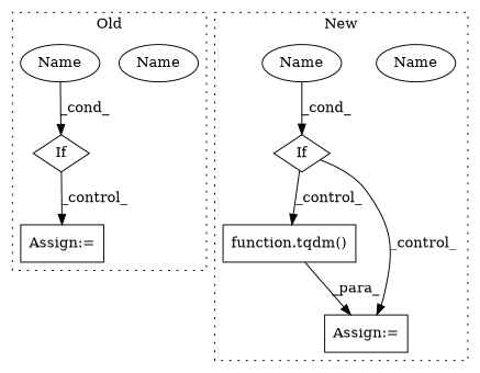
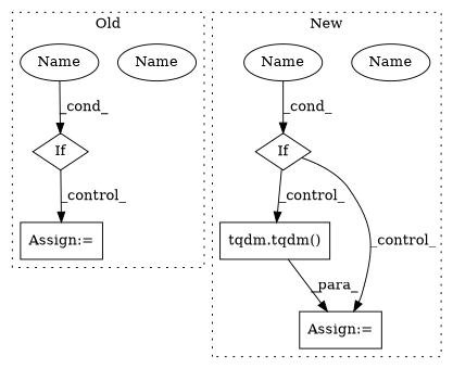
  digraph {
    node [a=87 l=3 s=6315 shape=ellipse]
    n1 [a=96 label=If s=6312 shape=diamond]
    n2 [a=68 label="Assign:=" s=6388 shape=box]
    n3 [l=7 label=Name]
    n4 [l=7 label=Name]
-   n5 [a=75 l="5,29" label="function.tqdm()" s="7597,7609" shape=box]
+   n5 [a=75 l="5,29" label="tqdm.tqdm()" s="7597,7609" shape=box]
    n6 [a=68 label="Assign:=" s=7594 shape=box]
    n7 [a=96 label=If s=7559 shape=diamond]
    n8 [l=7 label=Name s=7562]
    n9 [l=7 label=Name s=7562]
    subgraph cluster_1 {
      label=Old
      style=dotted
      n1
      n2
      n3
      n4
    }
    subgraph cluster_2 {
      label=New
      style=dotted
      n5
      n6
      n7
      n8
      n9
    }
    n1 -> n2 [label=_control_]
    n4 -> n1 [label=_cond_]
    n5 -> n6 [label=_para_]
    n7 -> n5 [label=_control_]
    n7 -> n6 [label=_control_]
    n9 -> n7 [label=_cond_]
  }
